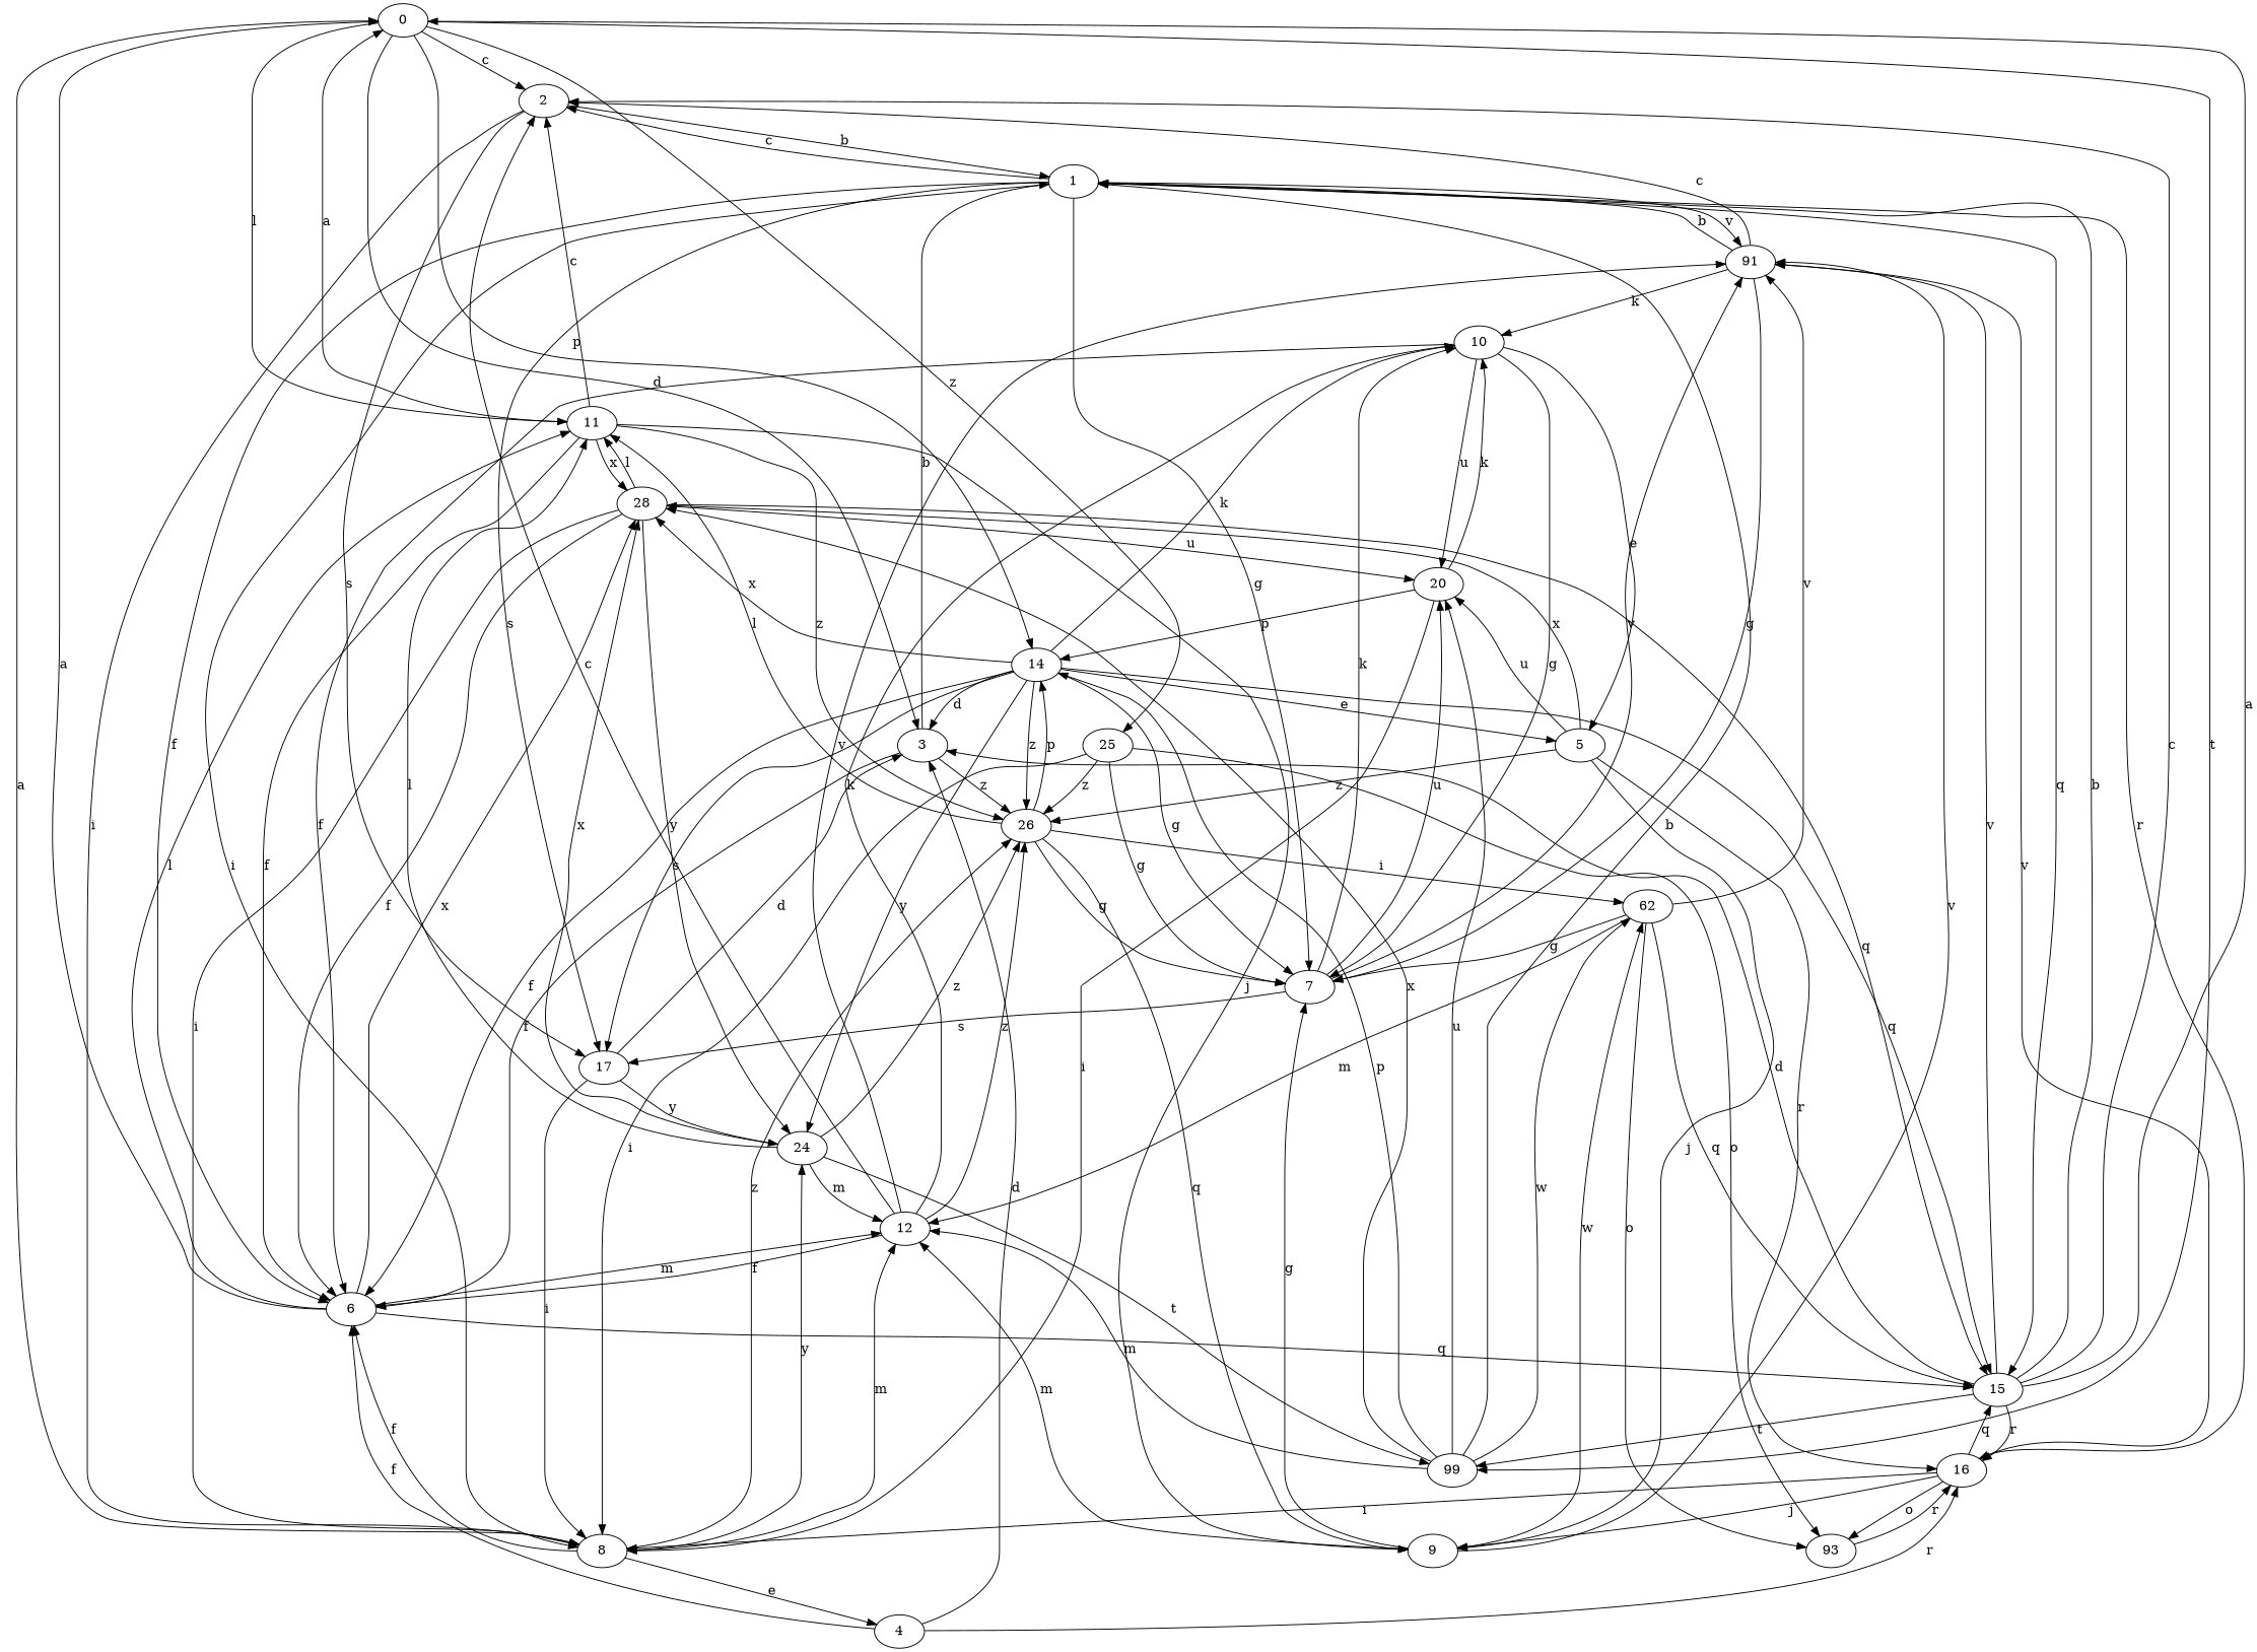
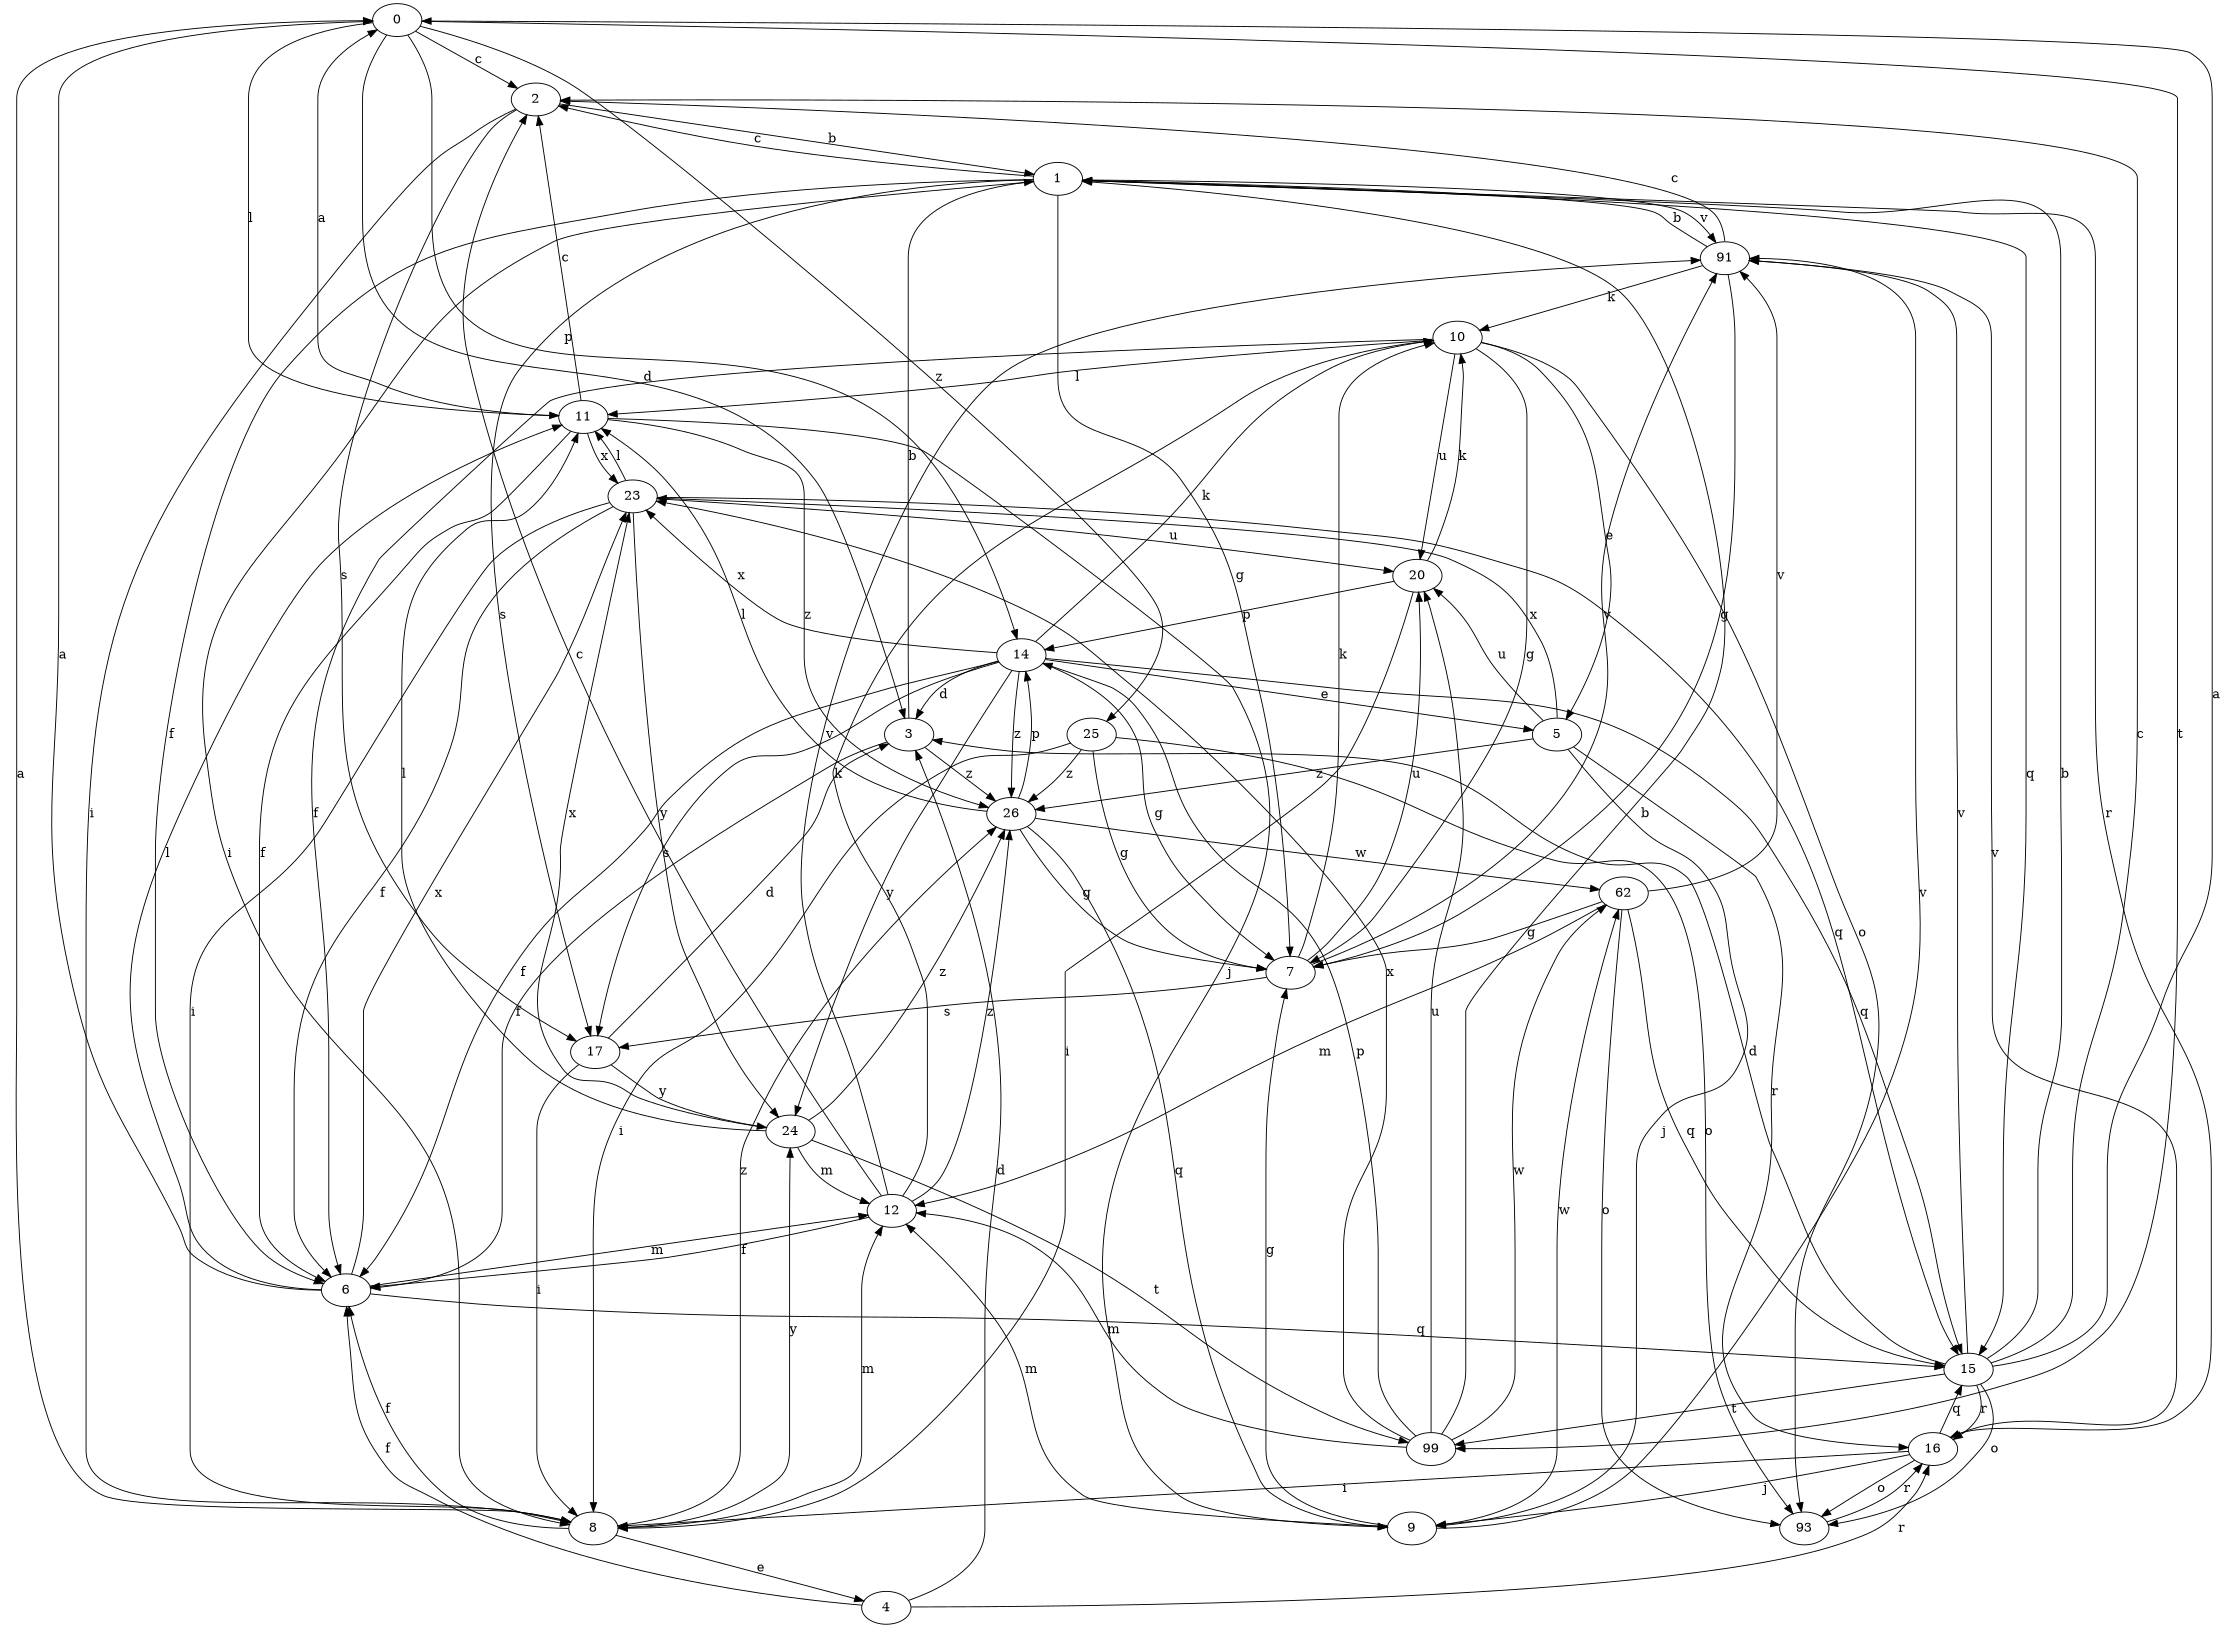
  strict digraph {
    0
    2
    3
    11
    14
    n6 [label=99]
    25
    1
    8
    17
    6
    26
    9
-   23 [label=28]
+   23
    7
    15
    5
    10
    24
    20
    12
    n22 [label=62]
    n23 [label=93]
    16
    n25 [label=91]
    4
    0 -> 2 [label=c]
    0 -> 3 [label=d]
    0 -> 11 [label=l]
    0 -> 14 [label=p]
    0 -> n6 [label=t]
    0 -> 25 [label=z]
    2 -> 1 [label=b]
    2 -> 8 [label=i]
    2 -> 17 [label=s]
    3 -> 1 [label=b]
    3 -> 6 [label=f]
    3 -> 26 [label=z]
    11 -> 0 [label=a]
    11 -> 2 [label=c]
    11 -> 6 [label=f]
    11 -> 26 [label=z]
    11 -> 9 [label=j]
    11 -> 23 [label=x]
    14 -> 3 [label=d]
    14 -> 17 [label=s]
    14 -> 6 [label=f]
    14 -> 26 [label=z]
    14 -> 23 [label=x]
    14 -> 7 [label=g]
    14 -> 15 [label=q]
    14 -> 5 [label=e]
    14 -> 10 [label=k]
    14 -> 24 [label=y]
    n6 -> 14 [label=p]
    n6 -> 1 [label=b]
    n6 -> 23 [label=x]
    n6 -> 20 [label=u]
    n6 -> 12 [label=m]
    n6 -> n22 [label=w]
    25 -> 8 [label=i]
    25 -> 26 [label=z]
    25 -> 7 [label=g]
    25 -> n23 [label=o]
    1 -> 2 [label=c]
    1 -> 8 [label=i]
    1 -> 17 [label=s]
    1 -> 6 [label=f]
    1 -> 7 [label=g]
    1 -> 15 [label=q]
    1 -> 16 [label=r]
    1 -> n25 [label=v]
    8 -> 0 [label=a]
    8 -> 6 [label=f]
    8 -> 26 [label=z]
    8 -> 24 [label=y]
    8 -> 12 [label=m]
    8 -> 4 [label=e]
    17 -> 3 [label=d]
    17 -> 8 [label=i]
    17 -> 24 [label=y]
    6 -> 0 [label=a]
    6 -> 11 [label=l]
    6 -> 23 [label=x]
    6 -> 15 [label=q]
    6 -> 12 [label=m]
    26 -> 11 [label=l]
    26 -> 14 [label=p]
    26 -> 9 [label=q]
    26 -> 7 [label=g]
-   26 -> n22 [label=i]
+   26 -> n22 [label=w]
    9 -> 7 [label=g]
    9 -> 12 [label=m]
    9 -> n22 [label=w]
    9 -> n25 [label=v]
    23 -> 11 [label=l]
    23 -> 8 [label=i]
    23 -> 6 [label=f]
    23 -> 15 [label=q]
    23 -> 24 [label=y]
    23 -> 20 [label=u]
    7 -> 17 [label=s]
    7 -> 10 [label=k]
    7 -> 20 [label=u]
    7 -> n25 [label=v]
    15 -> 0 [label=a]
    15 -> 2 [label=c]
    15 -> 3 [label=d]
    15 -> n6 [label=t]
    15 -> 1 [label=b]
+   15 -> n23 [label=o]
    15 -> 16 [label=r]
    15 -> n25 [label=v]
    5 -> 26 [label=z]
    5 -> 9 [label=j]
    5 -> 23 [label=x]
    5 -> 20 [label=u]
    5 -> 16 [label=r]
+   10 -> 11 [label=l]
    10 -> 6 [label=f]
    10 -> 7 [label=g]
    10 -> 5 [label=e]
    10 -> 20 [label=u]
+   10 -> n23 [label=o]
    24 -> 11 [label=l]
    24 -> n6 [label=t]
    24 -> 26 [label=z]
    24 -> 23 [label=x]
    24 -> 12 [label=m]
    20 -> 14 [label=p]
    20 -> 8 [label=i]
    20 -> 10 [label=k]
    12 -> 2 [label=c]
    12 -> 6 [label=f]
    12 -> 26 [label=z]
    12 -> 10 [label=k]
    12 -> n25 [label=v]
    n22 -> 7 [label=g]
    n22 -> 15 [label=q]
    n22 -> 12 [label=m]
    n22 -> n23 [label=o]
    n22 -> n25 [label=v]
    n23 -> 16 [label=r]
    16 -> 8 [label=i]
    16 -> 9 [label=j]
    16 -> 15 [label=q]
    16 -> n23 [label=o]
    16 -> n25 [label=v]
    n25 -> 2 [label=c]
    n25 -> 1 [label=b]
    n25 -> 7 [label=g]
    n25 -> 10 [label=k]
    4 -> 3 [label=d]
    4 -> 6 [label=f]
    4 -> 16 [label=r]
  }
